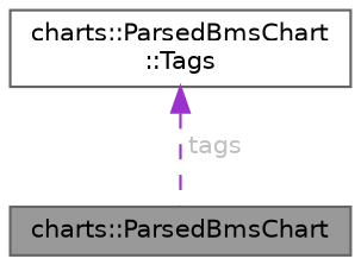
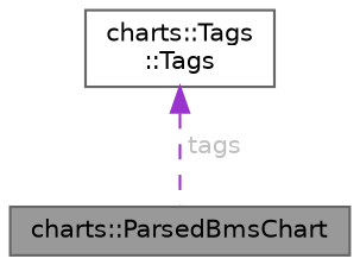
  digraph {
    node [color=gray40 fontname=Helvetica fontsize=10 shape=box style=filled]
    n1 [fillcolor=grey60 fontcolor=black height=0.2 label="charts::ParsedBmsChart" width=0.4]
-   n2 [fillcolor=white height=0.2 label="charts::ParsedBmsChart\l::Tags" width=0.4]
+   n2 [fillcolor=white height=0.2 label="charts::Tags\l::Tags" width=0.4]
    n2 -> n1 [color=darkorchid3 dir=back fontcolor=grey fontname=Helvetica fontsize=10 label=" tags" labelfontname=Helvetica labelfontsize=10 style=dashed]
  }
